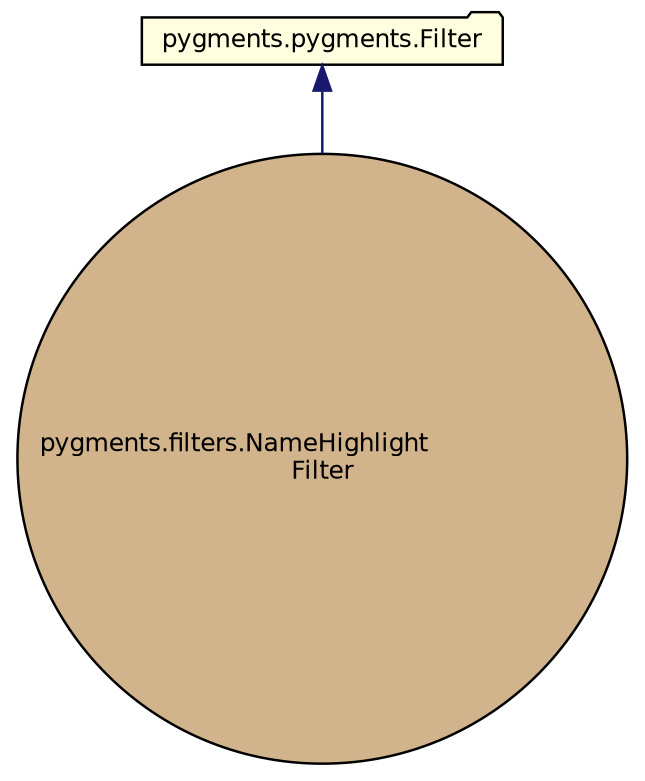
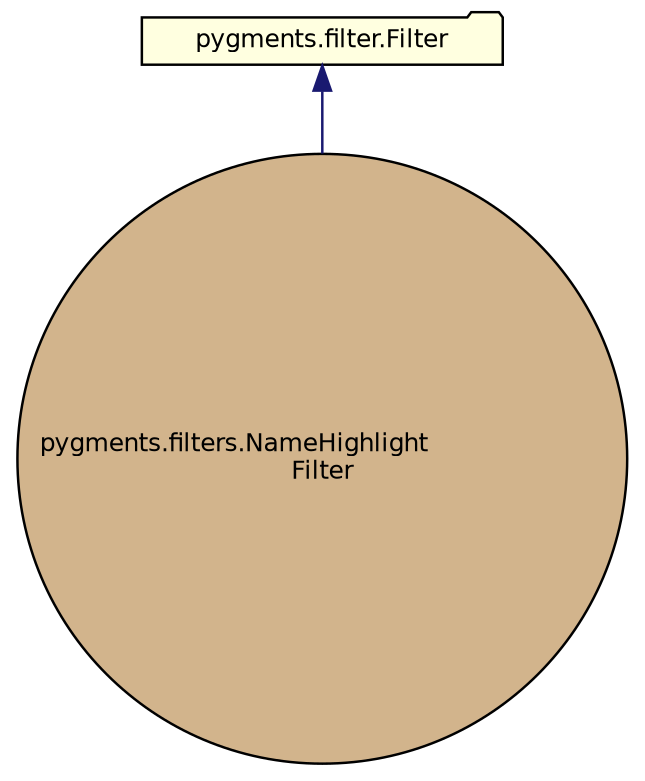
  digraph {
    node [color=black fontname=Helvetica fontsize=10 style=filled]
    n1 [fillcolor=tan fontcolor=black height=0.2 label="pygments.filters.NameHighlight\lFilter" shape=circle width=0.4]
-   n2 [fillcolor=lightyellow height=0.2 label="pygments.pygments.Filter" shape=folder width=0.4]
+   n2 [fillcolor=lightyellow height=0.2 label="pygments.filter.Filter" shape=folder width=0.4]
    n2 -> n1 [color=midnightblue dir=back fontname=Helvetica fontsize=10 labelfontname=Helvetica labelfontsize=10 style=solid]
  }
